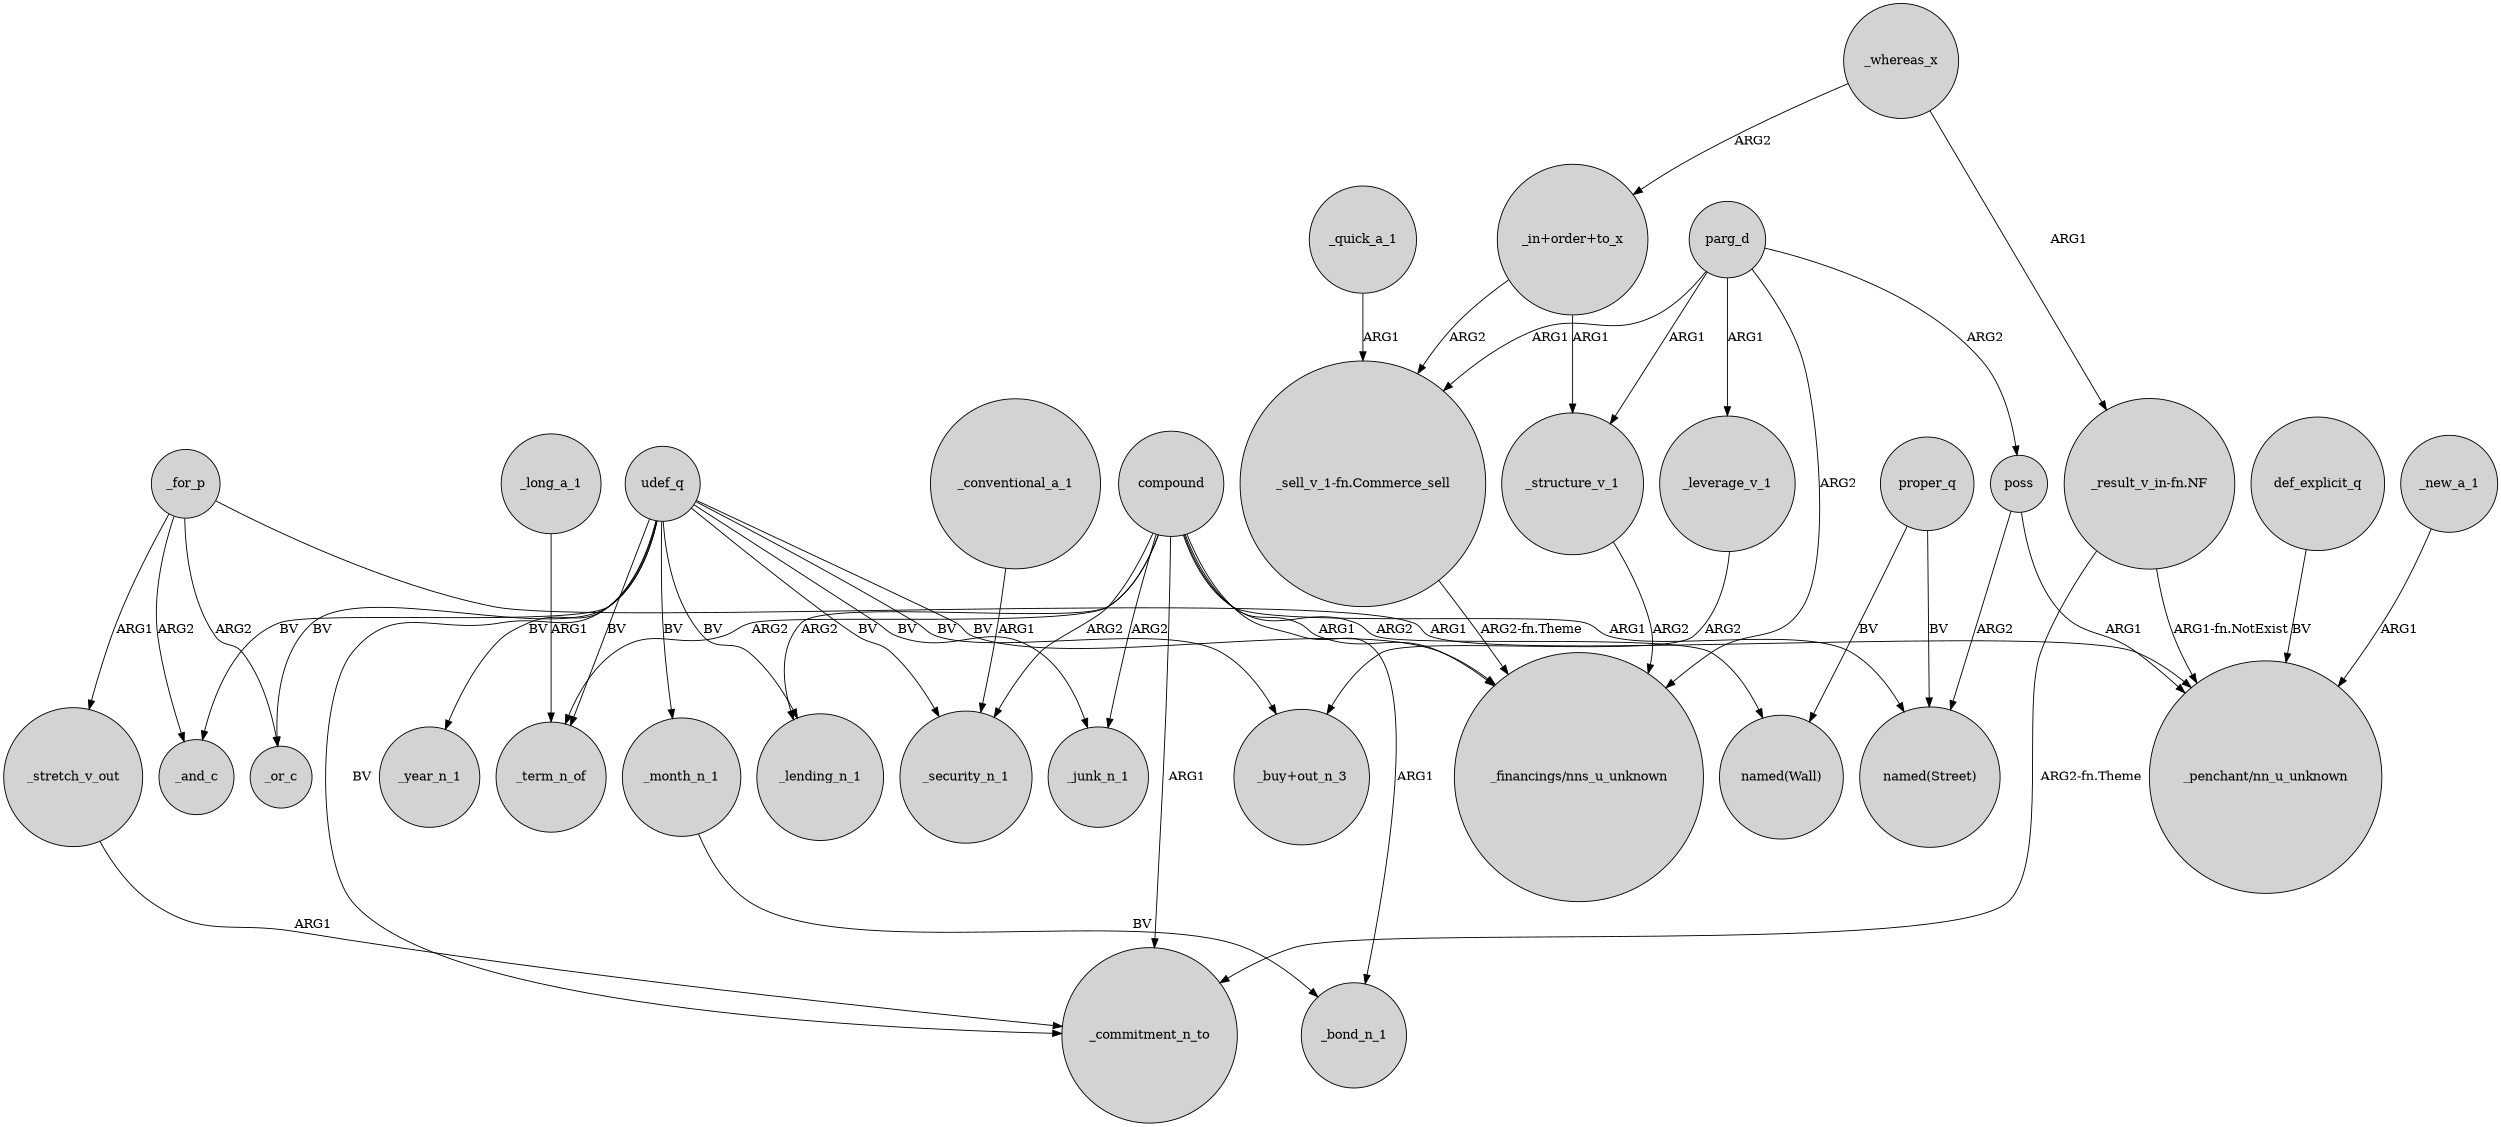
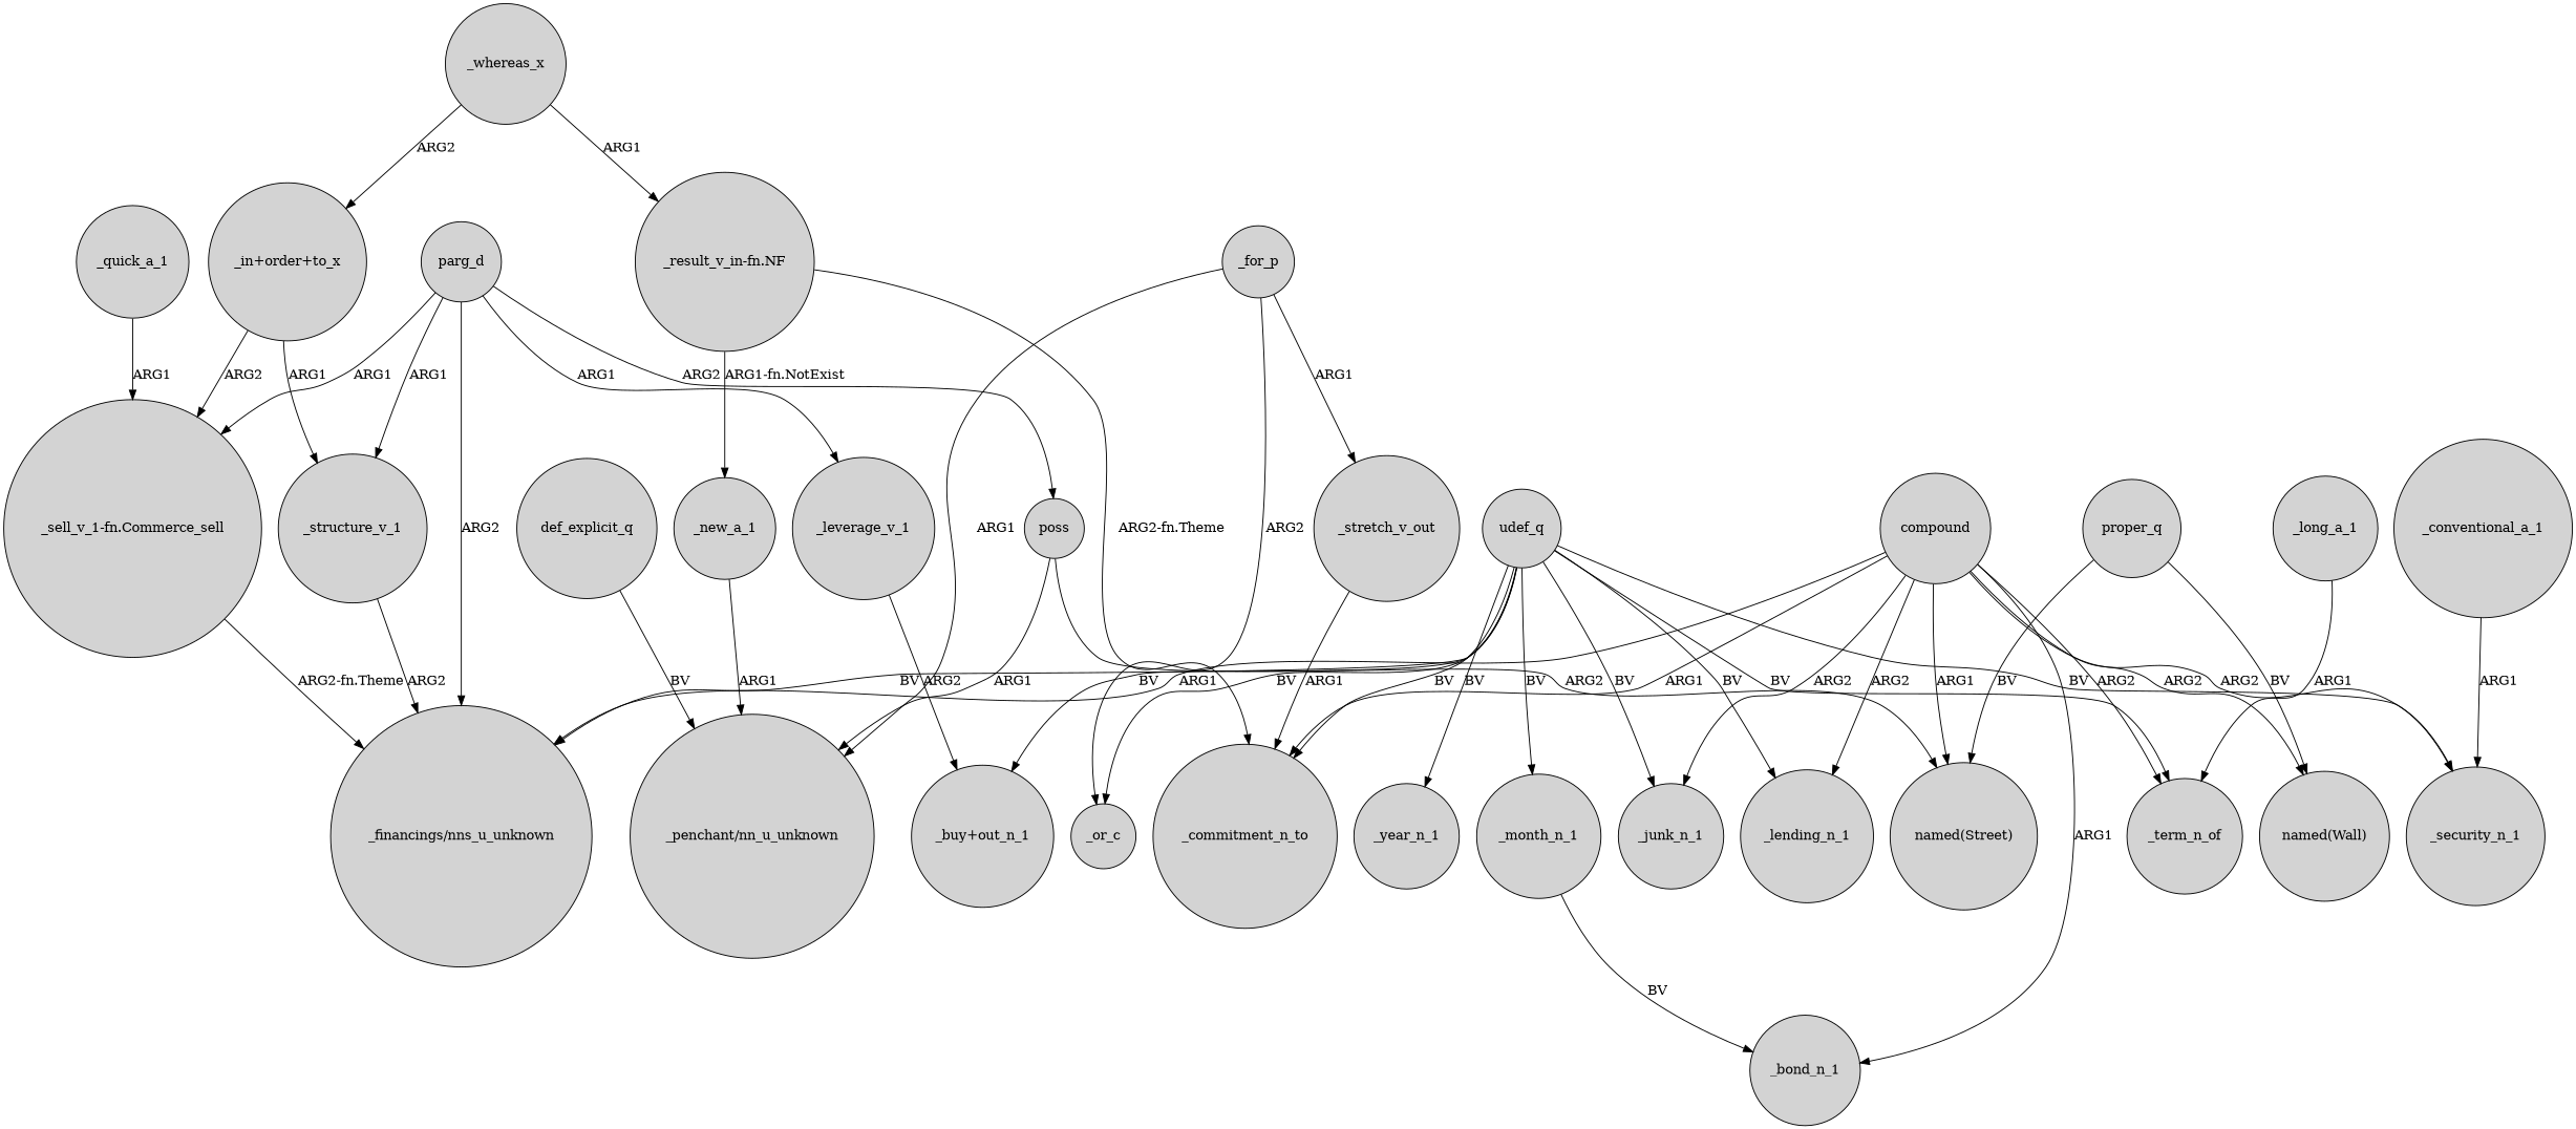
  digraph {
    node [shape=circle style=filled]
    "_result_v_in-fn.NF"
    "_penchant/nn_u_unknown"
    _commitment_n_to
    udef_q
    "_financings/nns_u_unknown"
    _lending_n_1
    _or_c
    _term_n_of
    _security_n_1
-   _and_c
    _junk_n_1
-   "_buy+out_n_1" [label="_buy+out_n_3"]
+   "_buy+out_n_1"
    _month_n_1
    _year_n_1
    _bond_n_1
    "_sell_v_1-fn.Commerce_sell"
    _quick_a_1
    _for_p
    _stretch_v_out
    compound
    "named(Street)"
    "named(Wall)"
    def_explicit_q
    proper_q
    _new_a_1
    parg_d
    _leverage_v_1
    _structure_v_1
    poss
    _conventional_a_1
    "_in+order+to_x"
    _whereas_x
    _long_a_1
-   "_result_v_in-fn.NF" -> "_penchant/nn_u_unknown" [label="ARG1-fn.NotExist"]
+   "_result_v_in-fn.NF" -> _new_a_1 [label="ARG1-fn.NotExist"]
    "_result_v_in-fn.NF" -> _commitment_n_to [label="ARG2-fn.Theme"]
    udef_q -> _commitment_n_to [label=BV]
    udef_q -> "_financings/nns_u_unknown" [label=BV]
    udef_q -> _lending_n_1 [label=BV]
    udef_q -> _or_c [label=BV]
    udef_q -> _term_n_of [label=BV]
    udef_q -> _security_n_1 [label=BV]
-   udef_q -> _and_c [label=BV]
    udef_q -> _junk_n_1 [label=BV]
    udef_q -> "_buy+out_n_1" [label=BV]
    udef_q -> _month_n_1 [label=BV]
    udef_q -> _year_n_1 [label=BV]
    _month_n_1 -> _bond_n_1 [label=BV]
    "_sell_v_1-fn.Commerce_sell" -> "_financings/nns_u_unknown" [label="ARG2-fn.Theme"]
    _quick_a_1 -> "_sell_v_1-fn.Commerce_sell" [label=ARG1]
    _for_p -> "_penchant/nn_u_unknown" [label=ARG1]
    _for_p -> _or_c [label=ARG2]
-   _for_p -> _and_c [label=ARG2]
    _for_p -> _stretch_v_out [label=ARG1]
    _stretch_v_out -> _commitment_n_to [label=ARG1]
    compound -> _commitment_n_to [label=ARG1]
    compound -> "_financings/nns_u_unknown" [label=ARG1]
    compound -> _lending_n_1 [label=ARG2]
    compound -> _term_n_of [label=ARG2]
    compound -> _security_n_1 [label=ARG2]
    compound -> _junk_n_1 [label=ARG2]
    compound -> _bond_n_1 [label=ARG1]
    compound -> "named(Street)" [label=ARG1]
    compound -> "named(Wall)" [label=ARG2]
    def_explicit_q -> "_penchant/nn_u_unknown" [label=BV]
    proper_q -> "named(Street)" [label=BV]
    proper_q -> "named(Wall)" [label=BV]
    _new_a_1 -> "_penchant/nn_u_unknown" [label=ARG1]
    parg_d -> "_financings/nns_u_unknown" [label=ARG2]
    parg_d -> "_sell_v_1-fn.Commerce_sell" [label=ARG1]
    parg_d -> _leverage_v_1 [label=ARG1]
    parg_d -> _structure_v_1 [label=ARG1]
    parg_d -> poss [label=ARG2]
    _leverage_v_1 -> "_buy+out_n_1" [label=ARG2]
    _structure_v_1 -> "_financings/nns_u_unknown" [label=ARG2]
    poss -> "_penchant/nn_u_unknown" [label=ARG1]
    poss -> "named(Street)" [label=ARG2]
    _conventional_a_1 -> _security_n_1 [label=ARG1]
    "_in+order+to_x" -> "_sell_v_1-fn.Commerce_sell" [label=ARG2]
    "_in+order+to_x" -> _structure_v_1 [label=ARG1]
    _whereas_x -> "_result_v_in-fn.NF" [label=ARG1]
    _whereas_x -> "_in+order+to_x" [label=ARG2]
    _long_a_1 -> _term_n_of [label=ARG1]
  }
